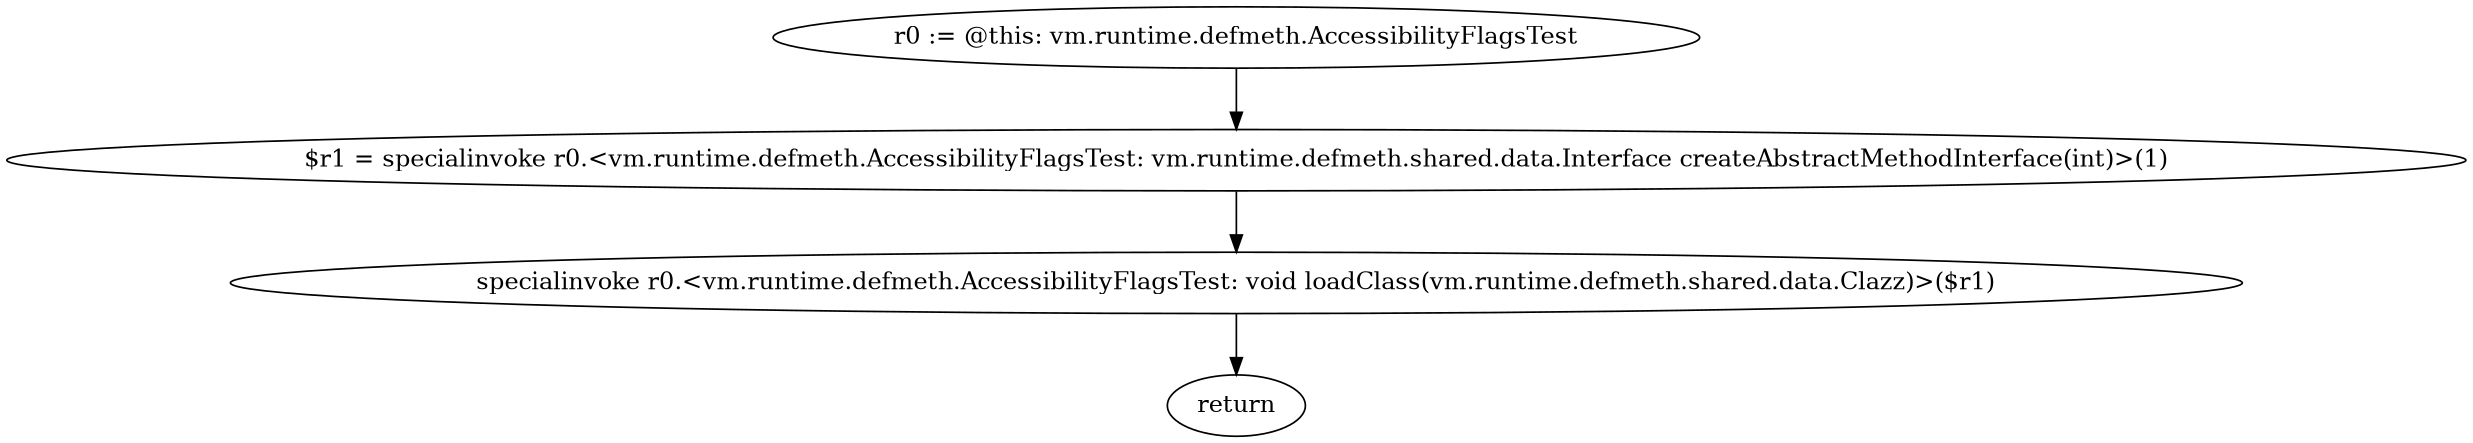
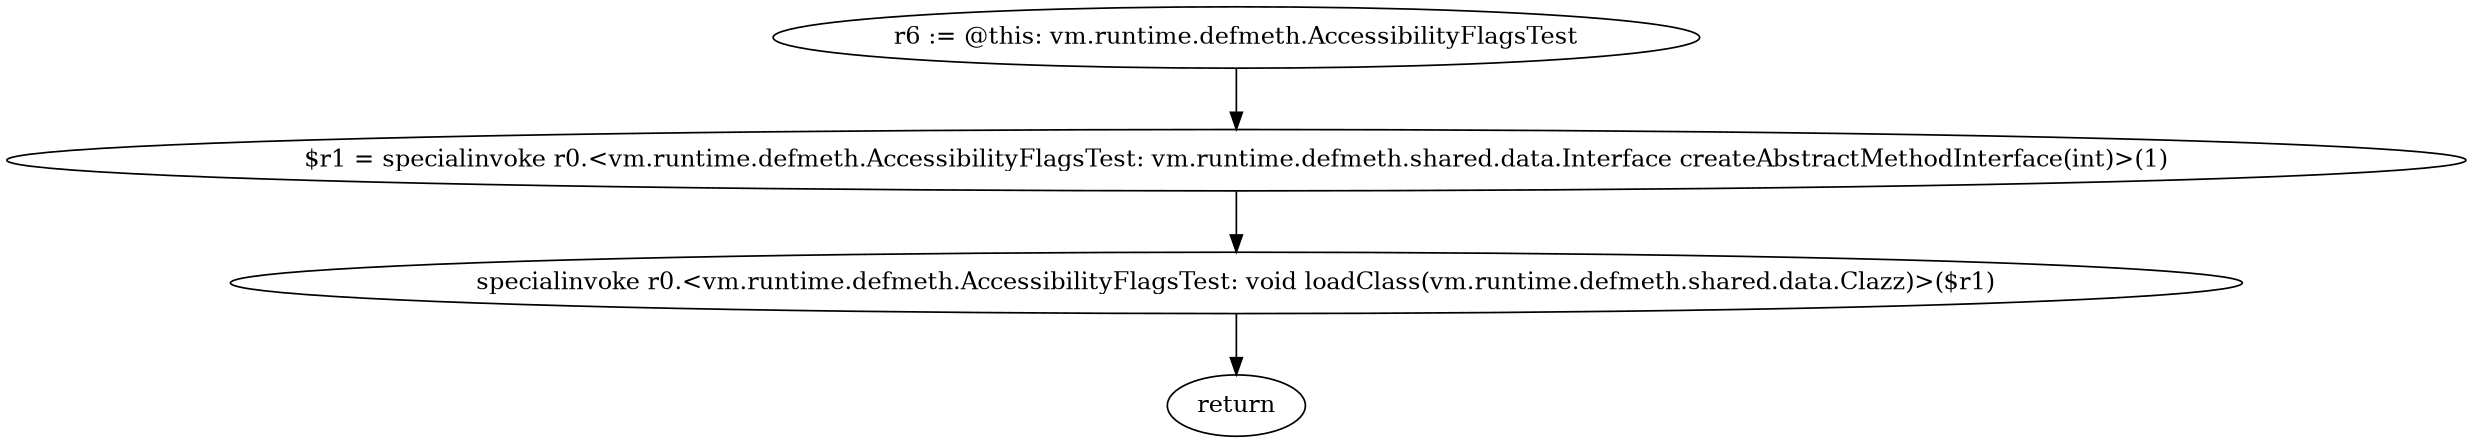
  digraph {
-   "r0 := @this: vm.runtime.defmeth.AccessibilityFlagsTest"
+   "r0 := @this: vm.runtime.defmeth.AccessibilityFlagsTest" [label="r6 := @this: vm.runtime.defmeth.AccessibilityFlagsTest"]
    "$r1 = specialinvoke r0.<vm.runtime.defmeth.AccessibilityFlagsTest: vm.runtime.defmeth.shared.data.Interface createAbstractMethodInterface(int)>(1)"
    "specialinvoke r0.<vm.runtime.defmeth.AccessibilityFlagsTest: void loadClass(vm.runtime.defmeth.shared.data.Clazz)>($r1)"
    return
    "r0 := @this: vm.runtime.defmeth.AccessibilityFlagsTest" -> "$r1 = specialinvoke r0.<vm.runtime.defmeth.AccessibilityFlagsTest: vm.runtime.defmeth.shared.data.Interface createAbstractMethodInterface(int)>(1)"
    "$r1 = specialinvoke r0.<vm.runtime.defmeth.AccessibilityFlagsTest: vm.runtime.defmeth.shared.data.Interface createAbstractMethodInterface(int)>(1)" -> "specialinvoke r0.<vm.runtime.defmeth.AccessibilityFlagsTest: void loadClass(vm.runtime.defmeth.shared.data.Clazz)>($r1)"
    "specialinvoke r0.<vm.runtime.defmeth.AccessibilityFlagsTest: void loadClass(vm.runtime.defmeth.shared.data.Clazz)>($r1)" -> return
  }
